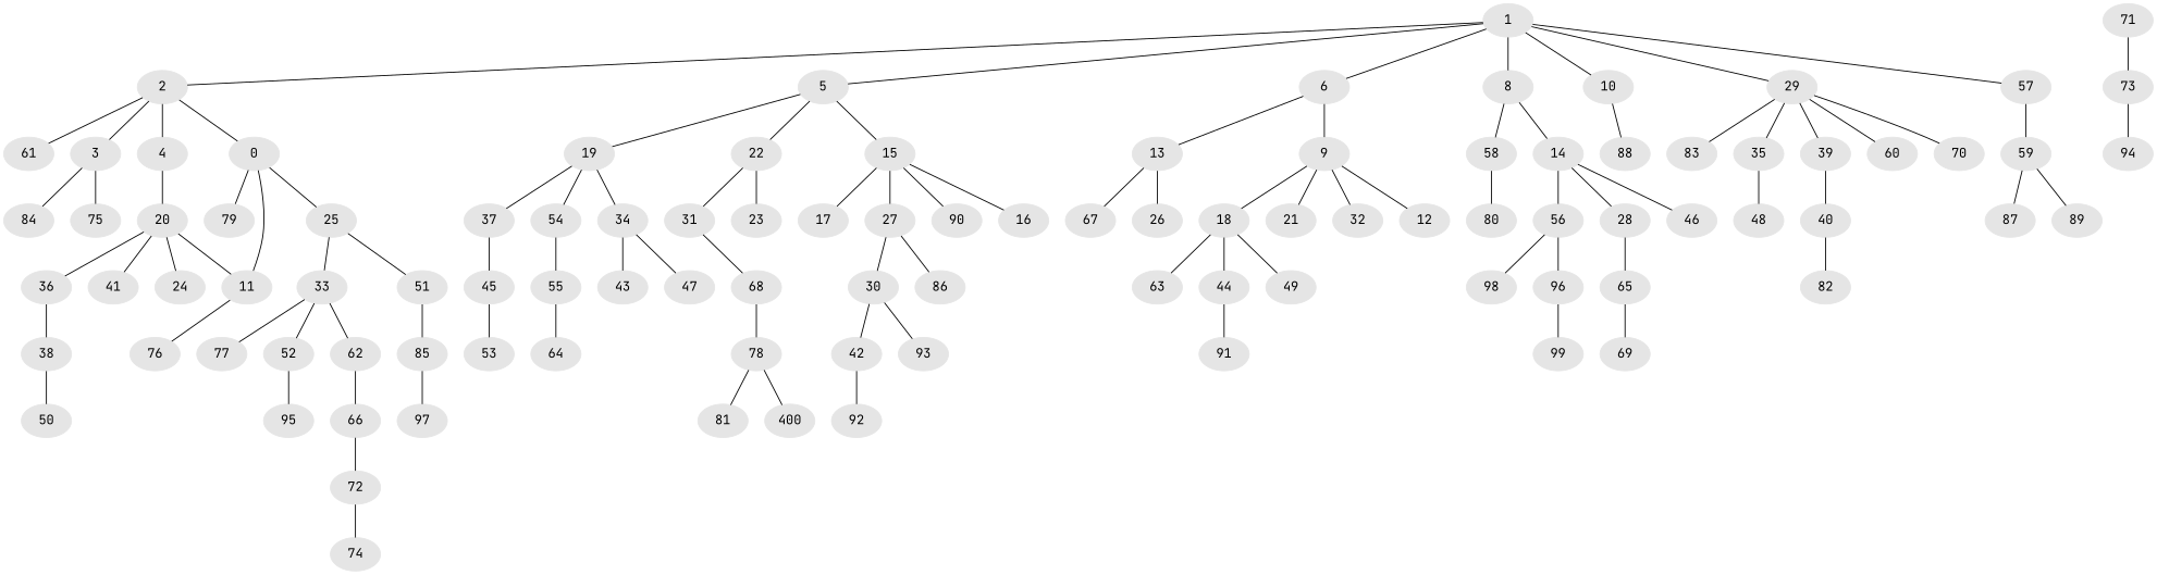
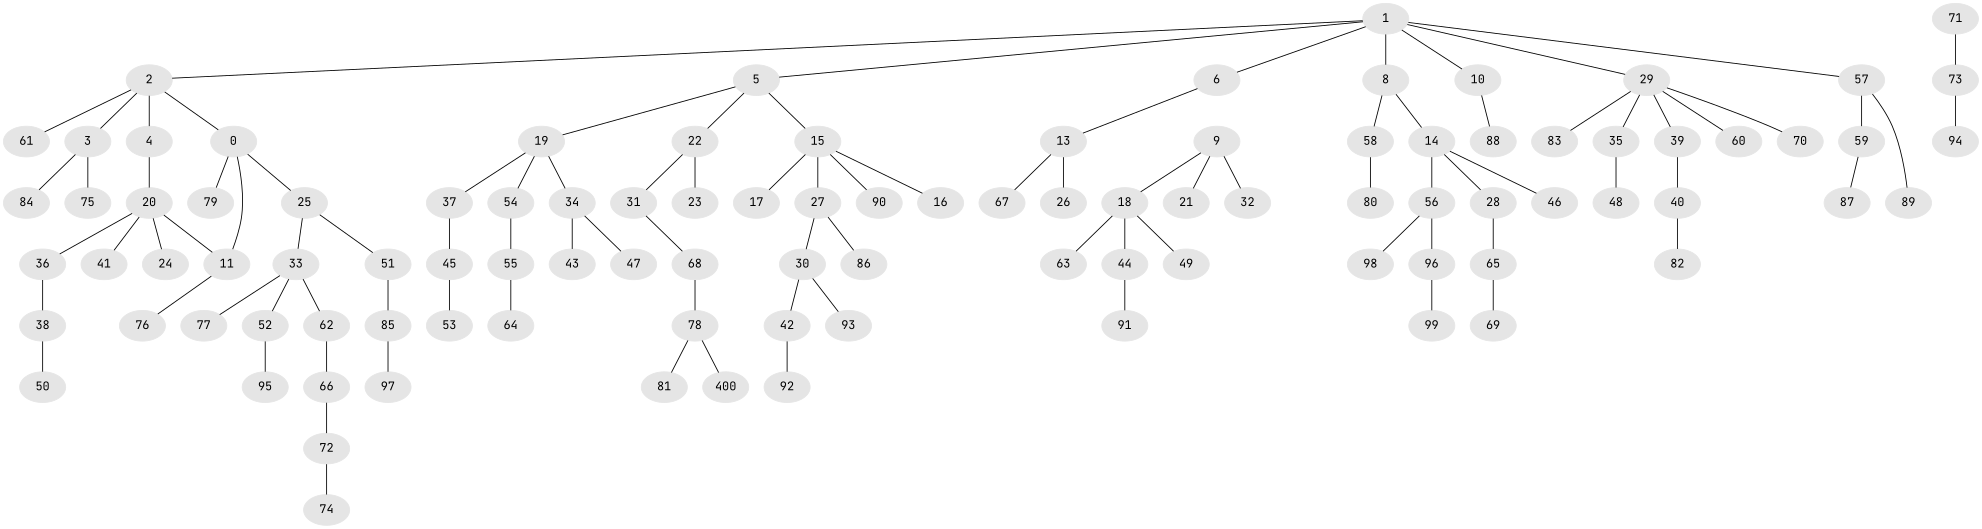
  graph {
    fontname="JetBrains Mono"
    node [color=gray90 fontname="JetBrains Mono" style=filled]
    edge [fontname="JetBrains Mono"]
    1
    2
    5
    6
    8
    10
    29
    57
    3
    4
    n11 [label=0]
    61
    15
    19
    22
    9
    13
    14
    58
    88
    35
    39
    60
    70
    83
    59
    89
    75
    84
    20
    11
    25
    79
    24
    36
    41
    16
    17
    27
    90
    34
    37
    54
    23
    31
-   12
    18
    21
    32
    26
    67
    76
    33
    51
    28
    46
    56
    80
    44
    49
    63
    65
    96
    98
    30
    86
    91
    43
    47
    45
    55
    38
    71
    73
    68
    52
    62
    77
    85
    42
    93
    69
    48
    40
    92
    78
    95
    66
    50
    53
    82
    97
    64
    99
    87
    72
    74
    81
    n99 [label=400]
    94
    1 -- 2
    1 -- 5
    1 -- 6
    1 -- 8
    1 -- 10
    1 -- 29
    1 -- 57
    2 -- 3
    2 -- 4
    2 -- n11
    2 -- 61
    5 -- 15
    5 -- 19
    5 -- 22
-   6 -- 9
    6 -- 13
    8 -- 14
    8 -- 58
    10 -- 88
    29 -- 35
    29 -- 39
    29 -- 60
    29 -- 70
    29 -- 83
    57 -- 59
-   59 -- 89
+   57 -- 89
    3 -- 75
    3 -- 84
    4 -- 20
    n11 -- 11
    n11 -- 25
    n11 -- 79
    15 -- 16
    15 -- 17
    15 -- 27
    15 -- 90
    19 -- 34
    19 -- 37
    19 -- 54
    22 -- 23
    22 -- 31
-   9 -- 12
    9 -- 18
    9 -- 21
    9 -- 32
    13 -- 26
    13 -- 67
    14 -- 28
    14 -- 46
    14 -- 56
    58 -- 80
    35 -- 48
    39 -- 40
    59 -- 87
    20 -- 11
    20 -- 24
    20 -- 36
    20 -- 41
    11 -- 76
    25 -- 33
    25 -- 51
    36 -- 38
    27 -- 30
    27 -- 86
    34 -- 43
    34 -- 47
    37 -- 45
    54 -- 55
    31 -- 68
    18 -- 44
    18 -- 49
    18 -- 63
    33 -- 52
    33 -- 62
    33 -- 77
    51 -- 85
    28 -- 65
    56 -- 96
    56 -- 98
    44 -- 91
    65 -- 69
    96 -- 99
    30 -- 42
    30 -- 93
    45 -- 53
    55 -- 64
    38 -- 50
    71 -- 73
    73 -- 94
    68 -- 78
    52 -- 95
    62 -- 66
    85 -- 97
    42 -- 92
    40 -- 82
    78 -- 81
    78 -- n99
    66 -- 72
    72 -- 74
  }
